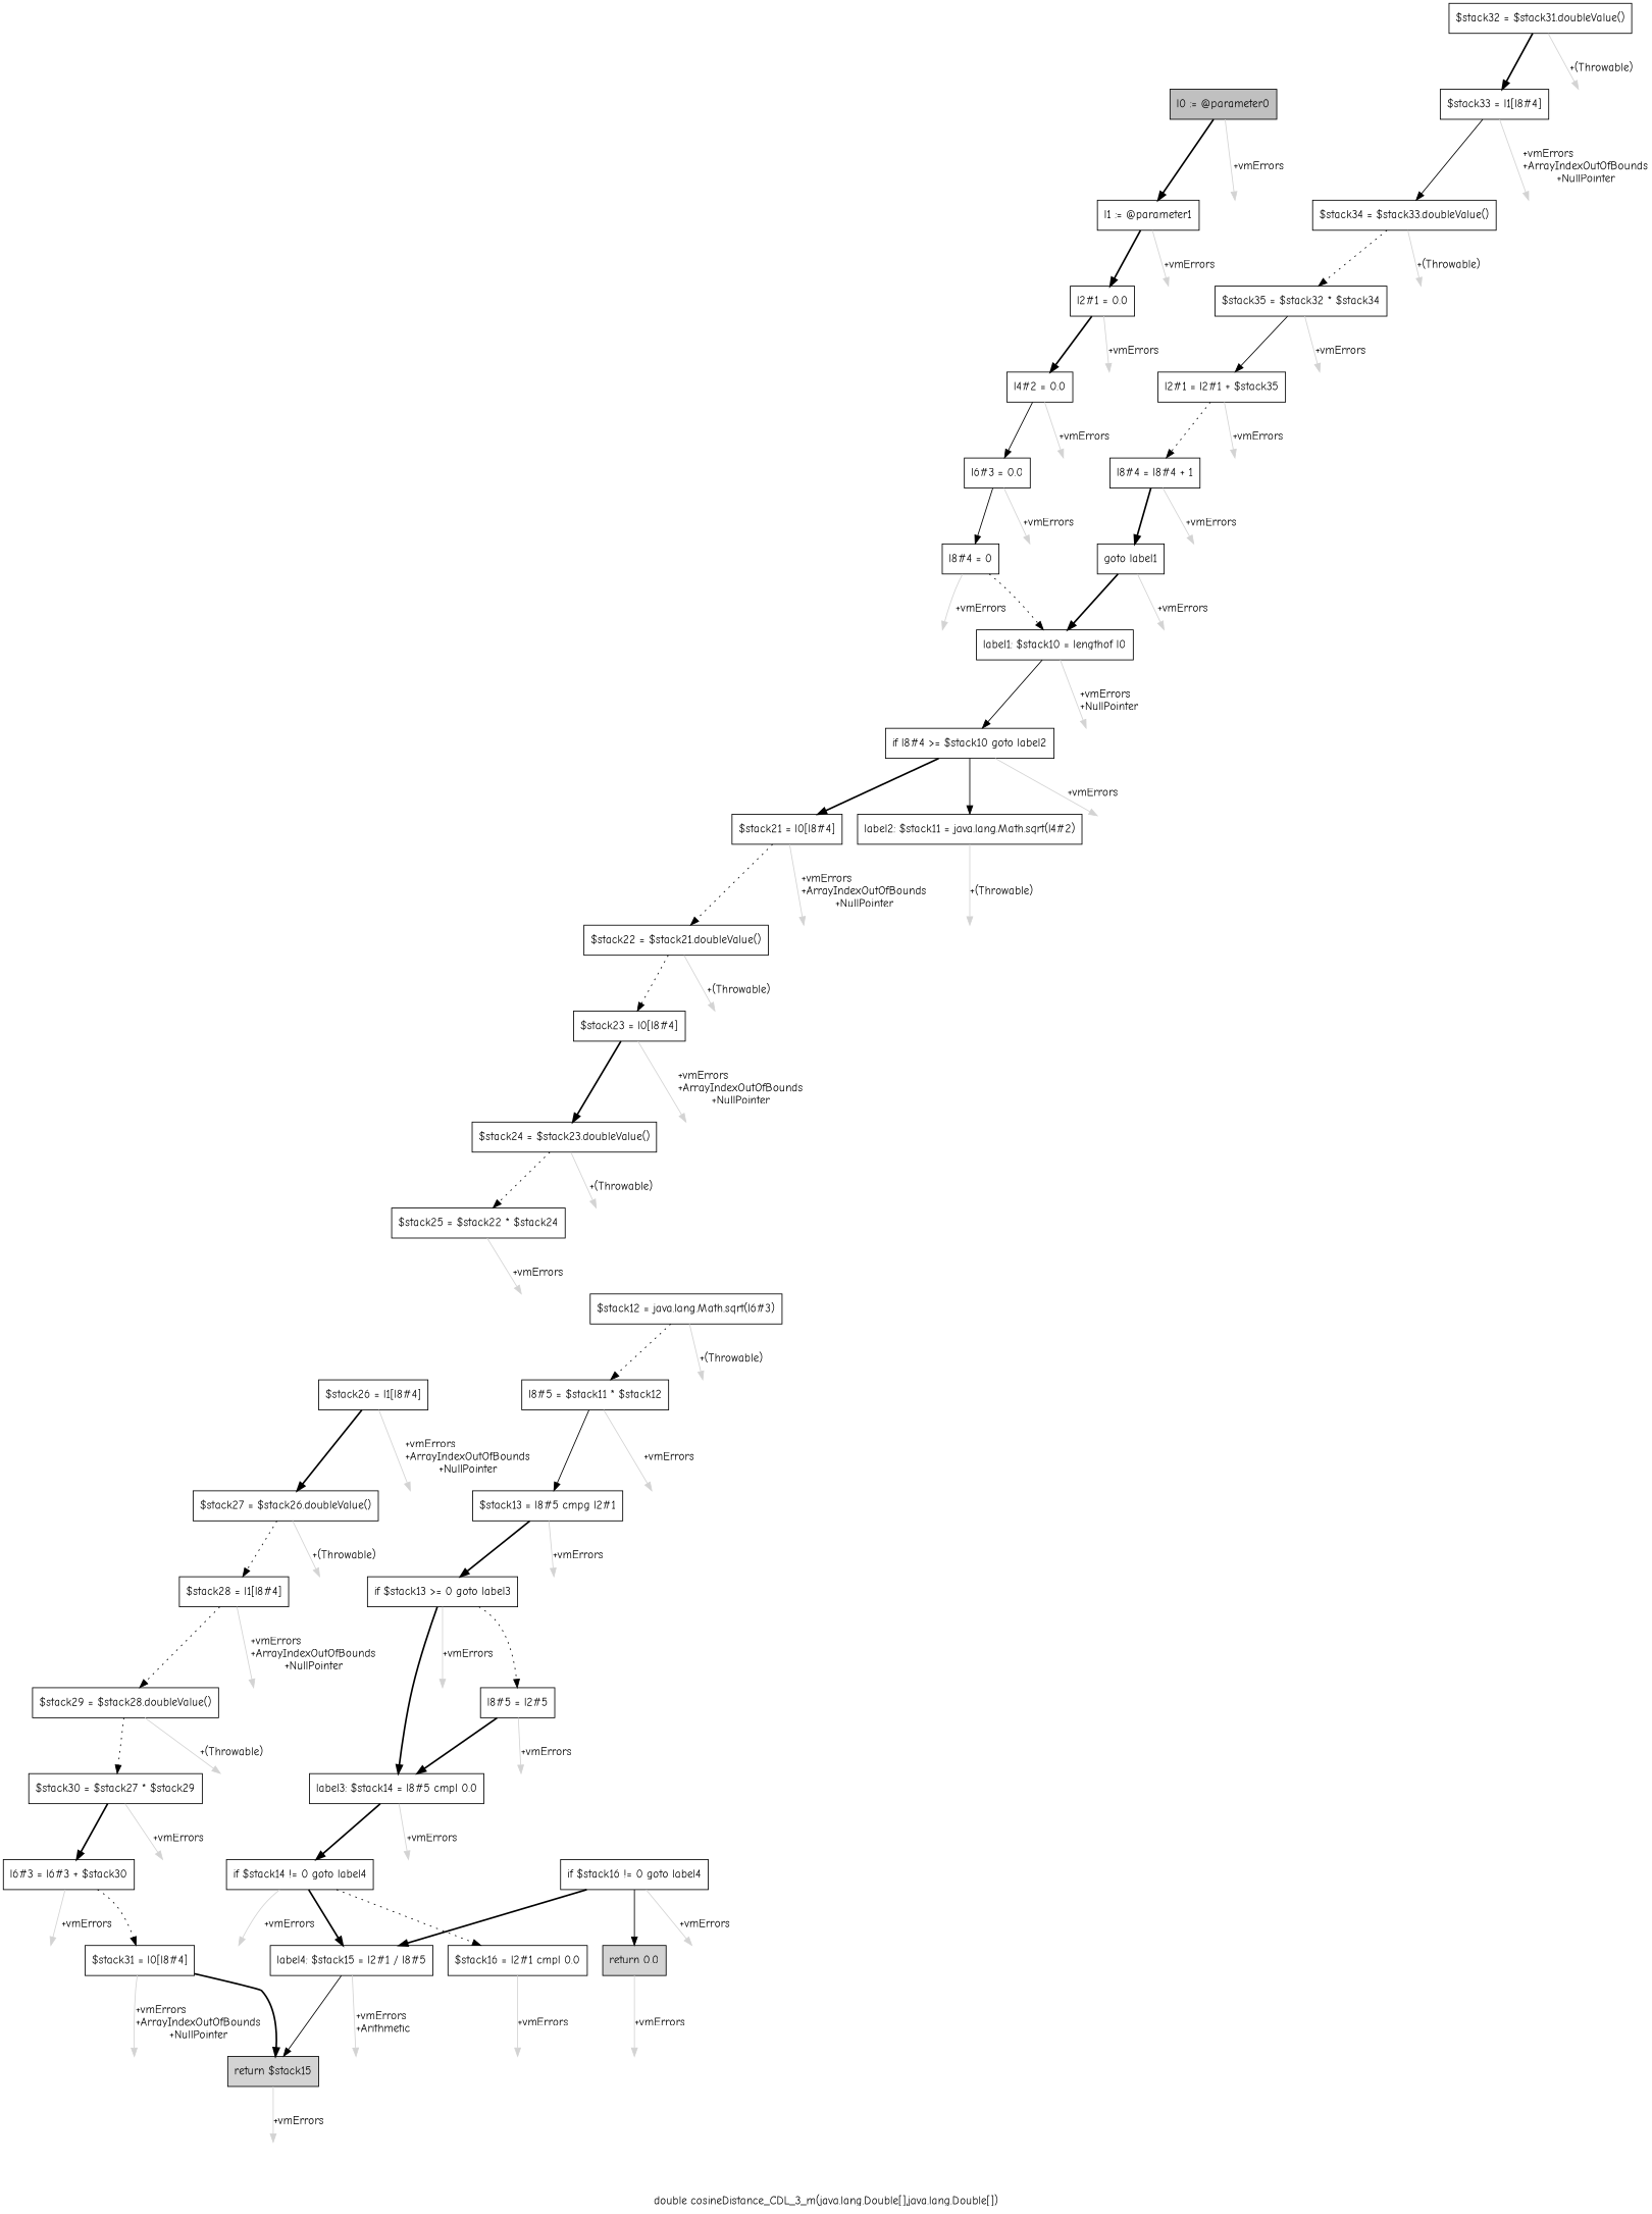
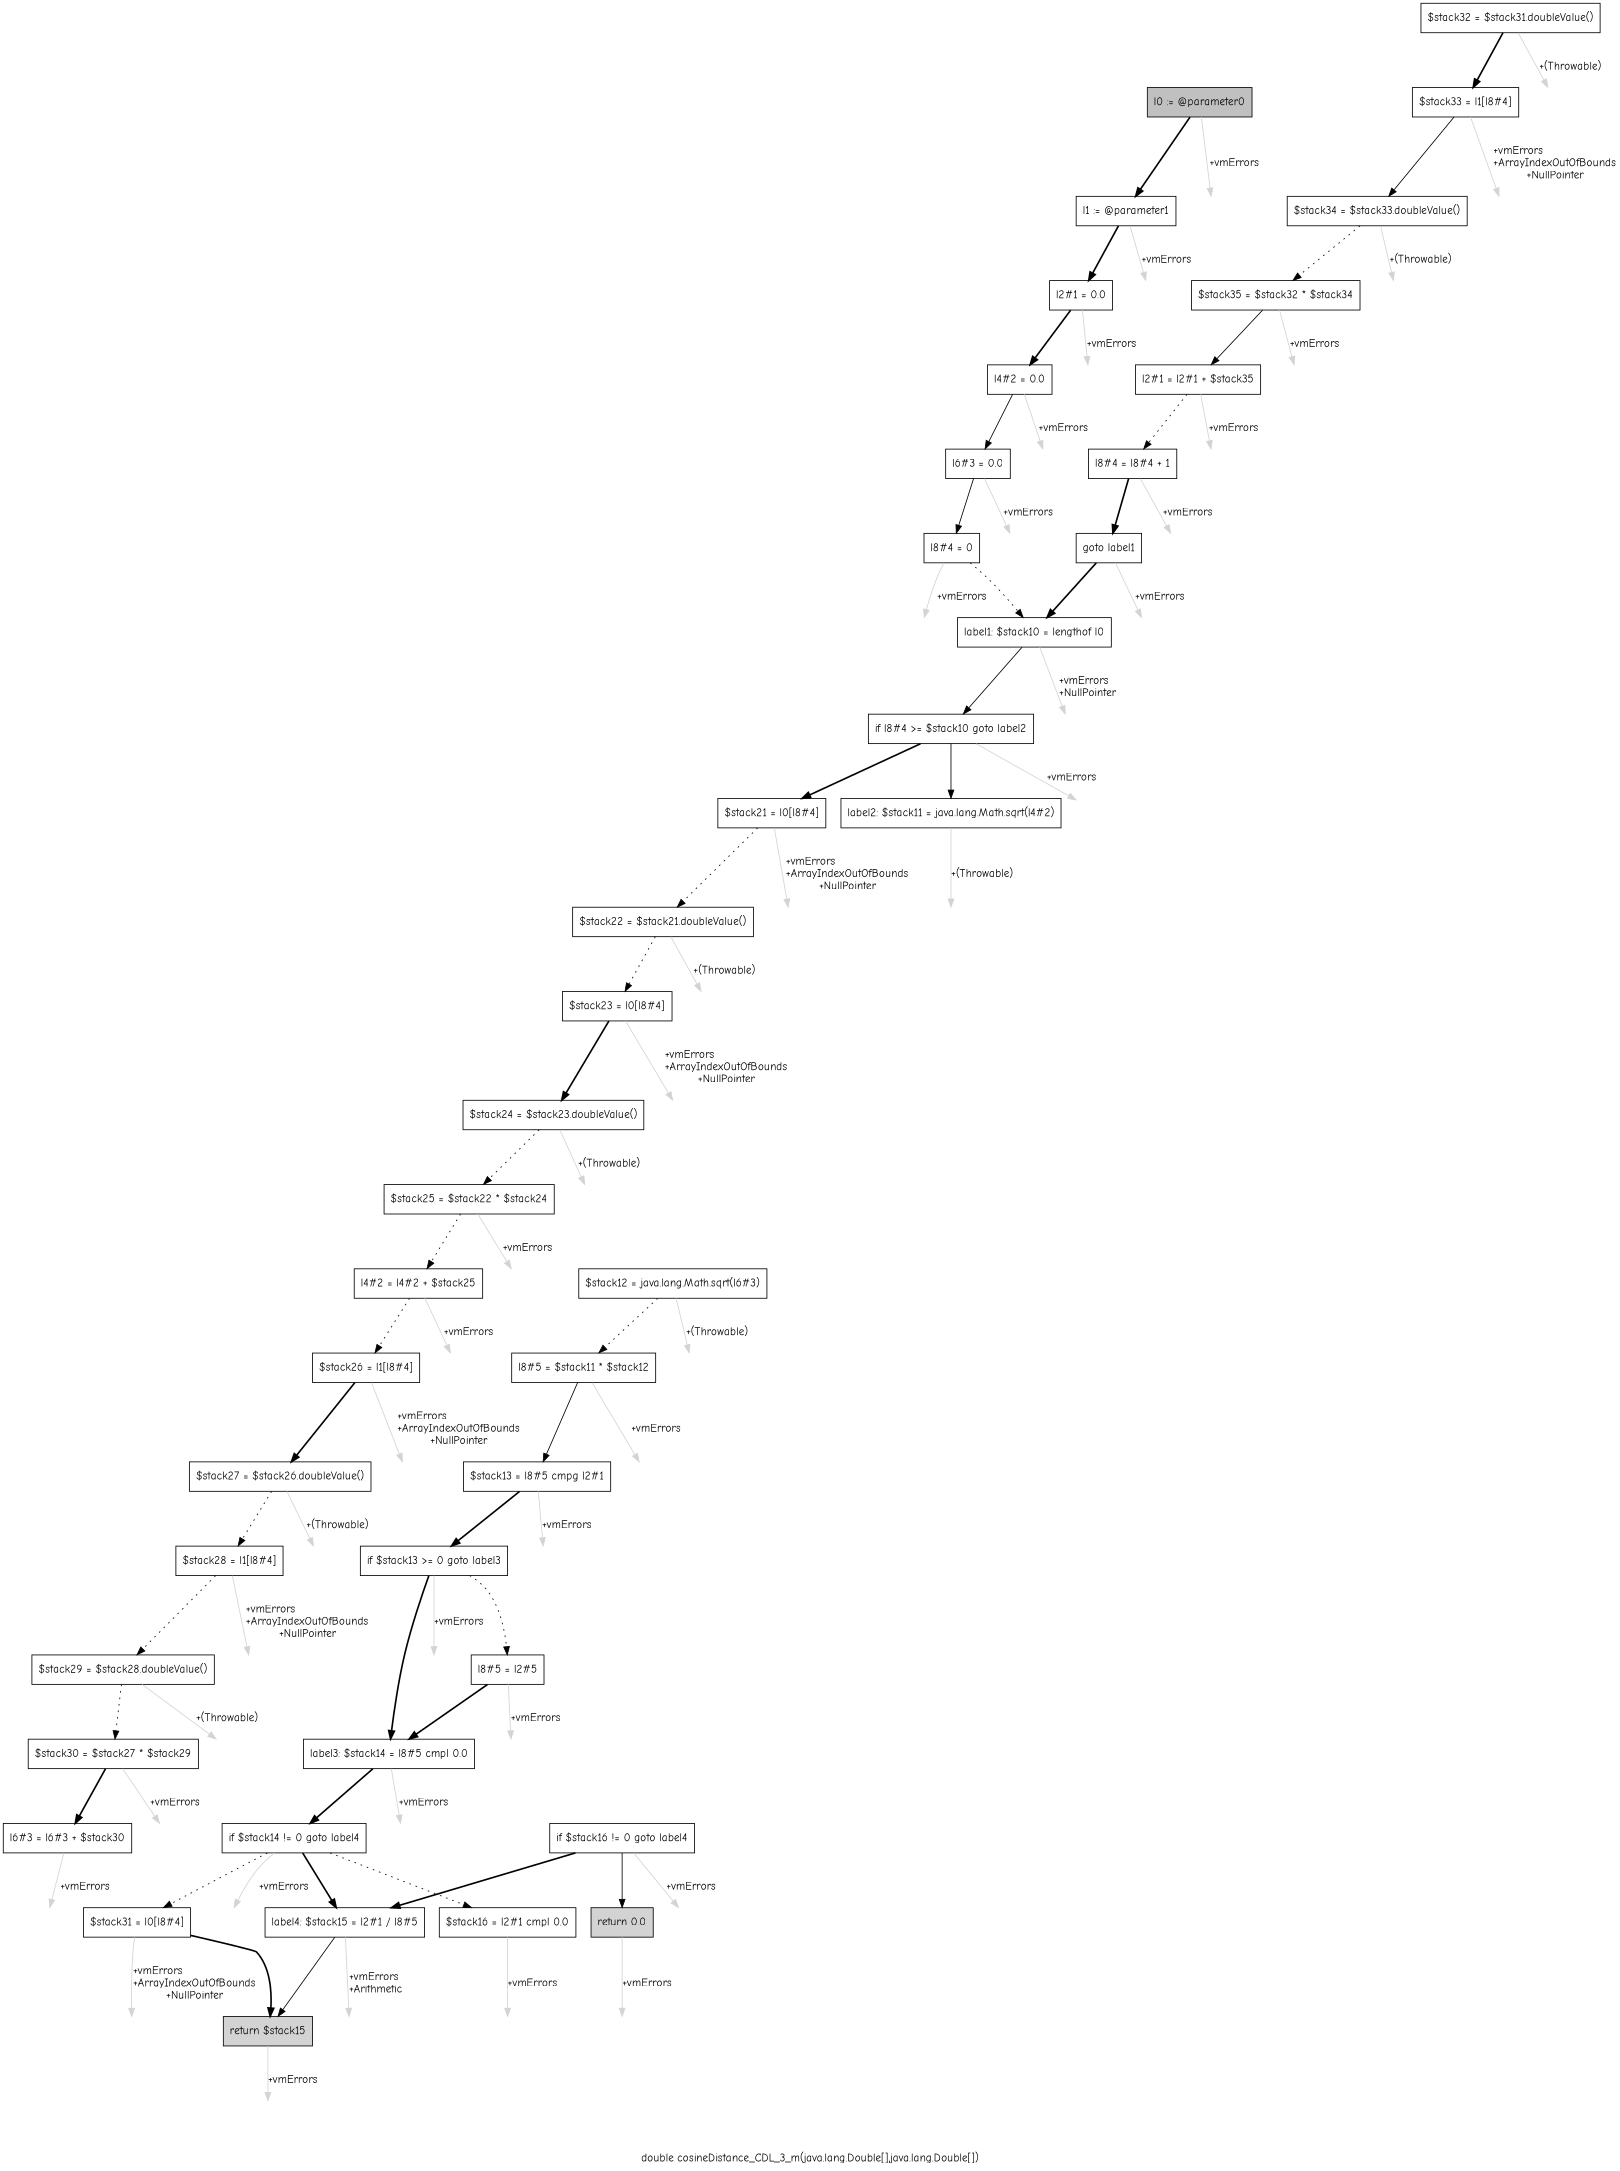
  digraph {
    fontname="Comic Neue"
    label="double cosineDistance_CDL_3_m(java.lang.Double[],java.lang.Double[])"
    node [fontname="Comic Neue" shape=box style=invis]
    edge [color=black fontname="Comic Neue"]
    n1 [fillcolor=gray label="l0 := @parameter0" style=filled]
    n2 [label="l1 := @parameter1" style=""]
    n3 [label=Esc]
    n4 [label="l2#1 = 0.0" style=""]
    n5 [label=Esc]
    n6 [label="l4#2 = 0.0" style=""]
    n7 [label=Esc]
    n8 [label="l6#3 = 0.0" style=""]
    n9 [label=Esc]
    n10 [label="l8#4 = 0" style=""]
    n11 [label=Esc]
    n12 [label="label1: $stack10 = lengthof l0" style=""]
    n13 [label=Esc]
    n14 [label="if l8#4 >= $stack10 goto label2" style=""]
    n15 [label=Esc]
    n16 [label="$stack21 = l0[l8#4]" style=""]
    n17 [label="label2: $stack11 = java.lang.Math.sqrt(l4#2)" style=""]
    n18 [label=Esc]
    n19 [label="$stack22 = $stack21.doubleValue()" style=""]
    n20 [label=Esc]
    n21 [label=Esc]
    n22 [label="$stack23 = l0[l8#4]" style=""]
    n23 [label=Esc]
    n24 [label="$stack12 = java.lang.Math.sqrt(l6#3)" style=""]
    n25 [label="l8#5 = $stack11 * $stack12" style=""]
    n26 [label=Esc]
    n27 [label="$stack24 = $stack23.doubleValue()" style=""]
    n28 [label=Esc]
    n29 [label="$stack25 = $stack22 * $stack24" style=""]
    n30 [label=Esc]
+   n31 [label="l4#2 = l4#2 + $stack25" style=""]
    n32 [label=Esc]
    n33 [label="$stack26 = l1[l8#4]" style=""]
    n34 [label=Esc]
    n35 [label="$stack27 = $stack26.doubleValue()" style=""]
    n36 [label=Esc]
    n37 [label="$stack28 = l1[l8#4]" style=""]
    n38 [label=Esc]
    n39 [label="$stack29 = $stack28.doubleValue()" style=""]
    n40 [label=Esc]
    n41 [label="$stack30 = $stack27 * $stack29" style=""]
    n42 [label=Esc]
    n43 [label="l6#3 = l6#3 + $stack30" style=""]
    n44 [label=Esc]
    n45 [label="$stack31 = l0[l8#4]" style=""]
    n46 [label=Esc]
    n47 [label=Esc]
    n48 [fillcolor=lightgray label="return $stack15" style=filled]
    n49 [label="$stack32 = $stack31.doubleValue()" style=""]
    n50 [label="$stack33 = l1[l8#4]" style=""]
    n51 [label=Esc]
    n52 [label="$stack34 = $stack33.doubleValue()" style=""]
    n53 [label=Esc]
    n54 [label="$stack35 = $stack32 * $stack34" style=""]
    n55 [label=Esc]
    n56 [label="l2#1 = l2#1 + $stack35" style=""]
    n57 [label=Esc]
    n58 [label="l8#4 = l8#4 + 1" style=""]
    n59 [label=Esc]
    n60 [label="goto label1" style=""]
    n61 [label=Esc]
    n62 [label=Esc]
    n63 [label="$stack13 = l8#5 cmpg l2#1" style=""]
    n64 [label=Esc]
    n65 [label="if $stack13 >= 0 goto label3" style=""]
    n66 [label=Esc]
    n67 [label="l8#5 = l2#5" style=""]
    n68 [label="label3: $stack14 = l8#5 cmpl 0.0" style=""]
    n69 [label=Esc]
    n70 [label=Esc]
    n71 [label="if $stack14 != 0 goto label4" style=""]
    n72 [label=Esc]
    n73 [label="$stack16 = l2#1 cmpl 0.0" style=""]
    n74 [label="label4: $stack15 = l2#1 / l8#5" style=""]
    n75 [label=Esc]
    n76 [label=Esc]
    n77 [label=Esc]
    n78 [label="if $stack16 != 0 goto label4" style=""]
    n79 [fillcolor=lightgray label="return 0.0" style=filled]
    n80 [label=Esc]
    n81 [label=Esc]
    n82 [label=Esc]
    n1 -> n2 [style=bold]
    n1 -> n3 [color=lightgray label="\l+vmErrors"]
    n2 -> n4 [style=bold]
    n2 -> n5 [color=lightgray label="\l+vmErrors"]
    n4 -> n6 [style=bold]
    n4 -> n7 [color=lightgray label="\l+vmErrors"]
    n6 -> n8 [style=solid]
    n6 -> n9 [color=lightgray label="\l+vmErrors"]
    n8 -> n10 [style=solid]
    n8 -> n11 [color=lightgray label="\l+vmErrors"]
    n10 -> n12 [style=dotted]
    n10 -> n13 [color=lightgray label="\l+vmErrors"]
    n12 -> n14 [style=solid]
    n12 -> n15 [color=lightgray label="\l+vmErrors\l+NullPointer"]
    n14 -> n16 [style=bold]
    n14 -> n17 [style=solid]
    n14 -> n18 [color=lightgray label="\l+vmErrors"]
    n16 -> n19 [style=dotted]
    n16 -> n20 [color=lightgray label="\l+vmErrors\l+ArrayIndexOutOfBounds\l+NullPointer"]
    n17 -> n21 [color=lightgray label="\l+(Throwable)"]
    n19 -> n22 [style=dotted]
    n19 -> n23 [color=lightgray label="\l+(Throwable)"]
    n22 -> n27 [style=bold]
    n22 -> n28 [color=lightgray label="\l+vmErrors\l+ArrayIndexOutOfBounds\l+NullPointer"]
    n24 -> n25 [style=dotted]
    n24 -> n26 [color=lightgray label="\l+(Throwable)"]
    n25 -> n63 [style=solid]
    n25 -> n64 [color=lightgray label="\l+vmErrors"]
    n27 -> n29 [style=dotted]
    n27 -> n30 [color=lightgray label="\l+(Throwable)"]
+   n29 -> n31 [style=dotted]
    n29 -> n32 [color=lightgray label="\l+vmErrors"]
+   n31 -> n33 [style=dotted]
+   n31 -> n34 [color=lightgray label="\l+vmErrors"]
    n33 -> n35 [style=bold]
    n33 -> n36 [color=lightgray label="\l+vmErrors\l+ArrayIndexOutOfBounds\l+NullPointer"]
    n35 -> n37 [style=dotted]
    n35 -> n38 [color=lightgray label="\l+(Throwable)"]
    n37 -> n39 [style=dotted]
    n37 -> n40 [color=lightgray label="\l+vmErrors\l+ArrayIndexOutOfBounds\l+NullPointer"]
    n39 -> n41 [style=dotted]
    n39 -> n42 [color=lightgray label="\l+(Throwable)"]
    n41 -> n43 [style=bold]
    n41 -> n44 [color=lightgray label="\l+vmErrors"]
-   n43 -> n45 [style=dotted]
+   n71 -> n45 [style=dotted]
    n43 -> n46 [color=lightgray label="\l+vmErrors"]
    n45 -> n47 [color=lightgray label="\l+vmErrors\l+ArrayIndexOutOfBounds\l+NullPointer"]
    n45 -> n48 [style=bold]
    n48 -> n81 [color=lightgray label="\l+vmErrors"]
    n49 -> n50 [style=bold]
    n49 -> n51 [color=lightgray label="\l+(Throwable)"]
    n50 -> n52 [style=solid]
    n50 -> n53 [color=lightgray label="\l+vmErrors\l+ArrayIndexOutOfBounds\l+NullPointer"]
    n52 -> n54 [style=dotted]
    n52 -> n55 [color=lightgray label="\l+(Throwable)"]
    n54 -> n56 [style=solid]
    n54 -> n57 [color=lightgray label="\l+vmErrors"]
    n56 -> n58 [style=dotted]
    n56 -> n59 [color=lightgray label="\l+vmErrors"]
    n58 -> n60 [style=bold]
    n58 -> n61 [color=lightgray label="\l+vmErrors"]
    n60 -> n12 [style=bold]
    n60 -> n62 [color=lightgray label="\l+vmErrors"]
    n63 -> n65 [style=bold]
    n63 -> n66 [color=lightgray label="\l+vmErrors"]
    n65 -> n67 [style=dotted]
    n65 -> n68 [style=bold]
    n65 -> n69 [color=lightgray label="\l+vmErrors"]
    n67 -> n68 [style=bold]
    n67 -> n70 [color=lightgray label="\l+vmErrors"]
    n68 -> n71 [style=bold]
    n68 -> n72 [color=lightgray label="\l+vmErrors"]
    n71 -> n73 [style=dotted]
    n71 -> n74 [style=bold]
    n71 -> n75 [color=lightgray label="\l+vmErrors"]
    n73 -> n76 [color=lightgray label="\l+vmErrors"]
    n74 -> n48 [style=solid]
    n74 -> n77 [color=lightgray label="\l+vmErrors\l+Arithmetic"]
    n78 -> n74 [style=bold]
    n78 -> n79 [style=solid]
    n78 -> n80 [color=lightgray label="\l+vmErrors"]
    n79 -> n82 [color=lightgray label="\l+vmErrors"]
  }
